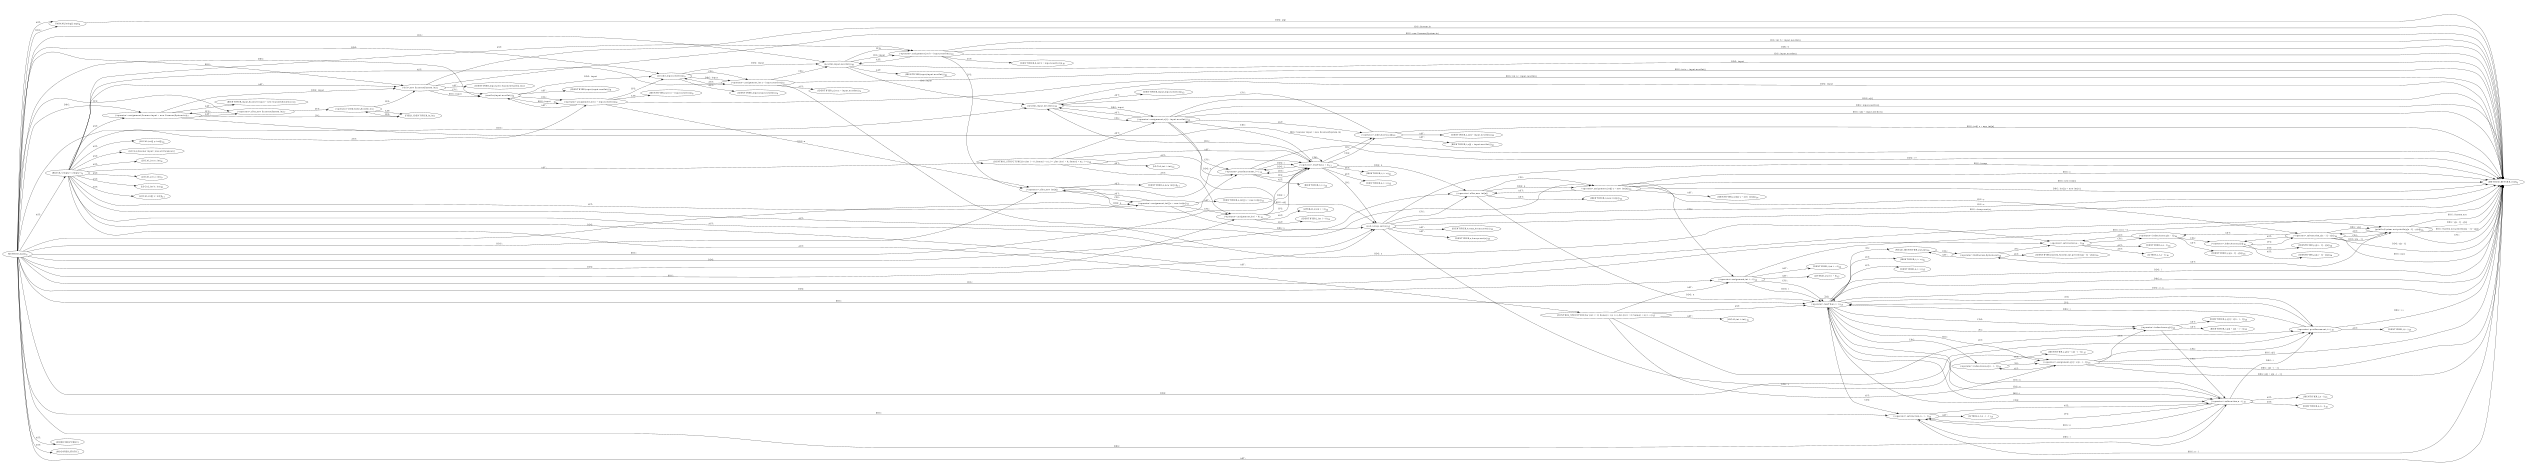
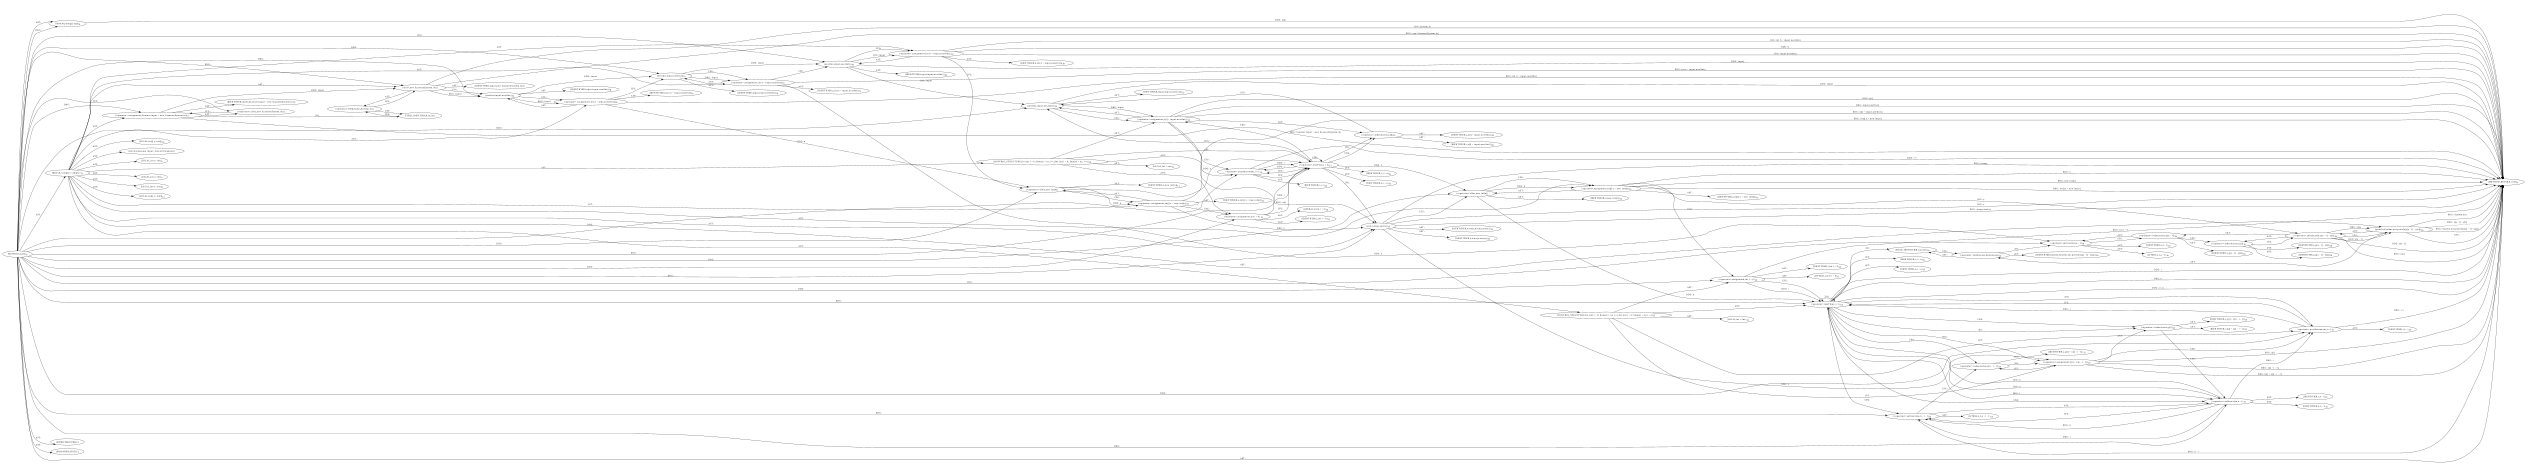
  digraph {
    fontname="PT Serif"
    rankdir=LR
    node [fontname="PT Serif"]
    edge [fontname="PT Serif"]
    n1 [label=<(METHOD,main)<SUB>6</SUB>>]
    n2 [label=<(PARAM,String[] args)<SUB>6</SUB>>]
    n3 [label=<(BLOCK,&lt;empty&gt;,&lt;empty&gt;)<SUB>6</SUB>>]
    n4 [label=<(&lt;operator&gt;.assignment,Scanner input = new Scanner(System.in))<SUB>7</SUB>>]
    n5 [label=<(&lt;operator&gt;.alloc,new Scanner(System.in))<SUB>7</SUB>>]
    n6 [label=<(&lt;init&gt;,new Scanner(System.in))<SUB>7</SUB>>]
    n7 [label=<(nextInt,input.nextInt())<SUB>8</SUB>>]
    n8 [label=<(nextInt,input.nextInt())<SUB>9</SUB>>]
    n9 [label=<(nextInt,input.nextInt())<SUB>10</SUB>>]
    n10 [label=<(&lt;operator&gt;.alloc,new int[n])>]
    n11 [label=<(&lt;operator&gt;.assignment,int i = 0)<SUB>12</SUB>>]
    n12 [label=<(&lt;operator&gt;.lessThan,i &lt; n)<SUB>12</SUB>>]
    n13 [label=<(&lt;operator&gt;.postIncrement,i++)<SUB>12</SUB>>]
    n14 [label=<(nextInt,input.nextInt())<SUB>12</SUB>>]
    n15 [label=<(sort,Arrays.sort(x))<SUB>13</SUB>>]
    n16 [label=<(&lt;operator&gt;.alloc,new int[n])>]
    n17 [label=<(&lt;operator&gt;.assignment,int i = 0)<SUB>15</SUB>>]
    n18 [label=<(&lt;operator&gt;.lessThan,i &lt; n)<SUB>15</SUB>>]
    n19 [label=<(&lt;operator&gt;.postIncrement,i++)<SUB>15</SUB>>]
    n20 [label=<(&lt;operator&gt;.subtraction,n - i - 1)<SUB>15</SUB>>]
    n21 [label=<(&lt;operator&gt;.subtraction,n - i)<SUB>15</SUB>>]
    n22 [label=<(&lt;operator&gt;.subtraction,a - 1)<SUB>16</SUB>>]
    n23 [label=<(MODIFIER,PUBLIC)>]
    n24 [label=<(MODIFIER,STATIC)>]
    n25 [label=<(METHOD_RETURN,void)<SUB>6</SUB>>]
    n26 [label=<(LOCAL,Scanner input: java.util.Scanner)<SUB>7</SUB>>]
    n27 [label=<(LOCAL,int n: int)<SUB>8</SUB>>]
    n28 [label=<(&lt;operator&gt;.assignment,int n = input.nextInt())<SUB>8</SUB>>]
    n29 [label=<(LOCAL,int a: int)<SUB>9</SUB>>]
    n30 [label=<(&lt;operator&gt;.assignment,int a = input.nextInt())<SUB>9</SUB>>]
    n31 [label=<(LOCAL,int b: int)<SUB>10</SUB>>]
    n32 [label=<(&lt;operator&gt;.assignment,int b = input.nextInt())<SUB>10</SUB>>]
    n33 [label=<(LOCAL,int[] x: int[])<SUB>11</SUB>>]
    n34 [label=<(&lt;operator&gt;.assignment,int[] x = new int[n])<SUB>11</SUB>>]
    n35 [label=<(CONTROL_STRUCTURE,for (int i = 0; Some(i &lt; n); i++),for (int i = 0; Some(i &lt; n); i++))<SUB>12</SUB>>]
    n36 [label=<(LOCAL,int[] y: int[])<SUB>14</SUB>>]
    n37 [label=<(&lt;operator&gt;.assignment,int[] y = new int[n])<SUB>14</SUB>>]
    n38 [label=<(CONTROL_STRUCTURE,for (int i = 0; Some(i &lt; n); i++),for (int i = 0; Some(i &lt; n); i++))<SUB>15</SUB>>]
    n39 [label=<(println,System.out.println(y[a - 1] - y[a]))<SUB>16</SUB>>]
    n40 [label=<(IDENTIFIER,input,Scanner input = new Scanner(System.in))<SUB>7</SUB>>]
    n41 [label=<(FIELD_IDENTIFIER,in,in)<SUB>7</SUB>>]
    n42 [label=<(IDENTIFIER,input,new Scanner(System.in))<SUB>7</SUB>>]
    n43 [label=<(&lt;operator&gt;.fieldAccess,System.in)<SUB>7</SUB>>]
    n44 [label=<(IDENTIFIER,input,input.nextInt())<SUB>8</SUB>>]
    n45 [label=<(IDENTIFIER,input,input.nextInt())<SUB>9</SUB>>]
    n46 [label=<(IDENTIFIER,input,input.nextInt())<SUB>10</SUB>>]
    n47 [label=<(IDENTIFIER,n,new int[n])<SUB>11</SUB>>]
    n48 [label=<(IDENTIFIER,i,int i = 0)<SUB>12</SUB>>]
    n49 [label=<(LITERAL,0,int i = 0)<SUB>12</SUB>>]
    n50 [label=<(&lt;operator&gt;.assignment,x[i] = input.nextInt())<SUB>12</SUB>>]
    n51 [label=<(IDENTIFIER,i,i &lt; n)<SUB>12</SUB>>]
    n52 [label=<(IDENTIFIER,n,i &lt; n)<SUB>12</SUB>>]
    n53 [label=<(&lt;operator&gt;.indexAccess,x[i])<SUB>12</SUB>>]
    n54 [label=<(IDENTIFIER,i,i++)<SUB>12</SUB>>]
    n55 [label=<(IDENTIFIER,input,input.nextInt())<SUB>12</SUB>>]
    n56 [label=<(IDENTIFIER,Arrays,Arrays.sort(x))<SUB>13</SUB>>]
    n57 [label=<(IDENTIFIER,x,Arrays.sort(x))<SUB>13</SUB>>]
    n58 [label=<(&lt;operator&gt;.assignment,y[i] = x[n - i - 1])<SUB>15</SUB>>]
    n59 [label=<(IDENTIFIER,n,new int[n])<SUB>14</SUB>>]
    n60 [label=<(IDENTIFIER,i,int i = 0)<SUB>15</SUB>>]
    n61 [label=<(LITERAL,0,int i = 0)<SUB>15</SUB>>]
    n62 [label=<(IDENTIFIER,i,i &lt; n)<SUB>15</SUB>>]
    n63 [label=<(IDENTIFIER,n,i &lt; n)<SUB>15</SUB>>]
    n64 [label=<(&lt;operator&gt;.indexAccess,y[i])<SUB>15</SUB>>]
    n65 [label=<(&lt;operator&gt;.indexAccess,x[n - i - 1])<SUB>15</SUB>>]
    n66 [label=<(FIELD_IDENTIFIER,out,out)<SUB>16</SUB>>]
    n67 [label=<(IDENTIFIER,i,i++)<SUB>15</SUB>>]
    n68 [label=<(LITERAL,1,n - i - 1)<SUB>15</SUB>>]
    n69 [label=<(IDENTIFIER,n,n - i)<SUB>15</SUB>>]
    n70 [label=<(IDENTIFIER,i,n - i)<SUB>15</SUB>>]
    n71 [label=<(&lt;operator&gt;.indexAccess,y[a - 1])<SUB>16</SUB>>]
    n72 [label=<(IDENTIFIER,a,a - 1)<SUB>16</SUB>>]
    n73 [label=<(LITERAL,1,a - 1)<SUB>16</SUB>>]
    n74 [label=<(IDENTIFIER,n,int n = input.nextInt())<SUB>8</SUB>>]
    n75 [label=<(IDENTIFIER,a,int a = input.nextInt())<SUB>9</SUB>>]
    n76 [label=<(IDENTIFIER,b,int b = input.nextInt())<SUB>10</SUB>>]
    n77 [label=<(IDENTIFIER,x,int[] x = new int[n])<SUB>11</SUB>>]
    n78 [label=<(LOCAL,int i: int)<SUB>12</SUB>>]
    n79 [label=<(IDENTIFIER,y,int[] y = new int[n])<SUB>14</SUB>>]
    n80 [label=<(&lt;operator&gt;.subtraction,y[a - 1] - y[a])<SUB>16</SUB>>]
    n81 [label=<(LOCAL,int i: int)<SUB>15</SUB>>]
    n82 [label=<(&lt;operator&gt;.fieldAccess,System.out)<SUB>16</SUB>>]
    n83 [label=<(IDENTIFIER,x,x[i] = input.nextInt())<SUB>12</SUB>>]
    n84 [label=<(IDENTIFIER,i,x[i] = input.nextInt())<SUB>12</SUB>>]
    n85 [label=<(&lt;operator&gt;.indexAccess,y[a])<SUB>16</SUB>>]
    n86 [label=<(IDENTIFIER,y,y[i] = x[n - i - 1])<SUB>15</SUB>>]
    n87 [label=<(IDENTIFIER,i,y[i] = x[n - i - 1])<SUB>15</SUB>>]
    n88 [label=<(IDENTIFIER,x,y[i] = x[n - i - 1])<SUB>15</SUB>>]
    n89 [label=<(IDENTIFIER,System,System.out.println(y[a - 1] - y[a]))<SUB>16</SUB>>]
    n90 [label=<(IDENTIFIER,y,y[a - 1] - y[a])<SUB>16</SUB>>]
    n91 [label=<(IDENTIFIER,y,y[a - 1] - y[a])<SUB>16</SUB>>]
    n92 [label=<(IDENTIFIER,a,y[a - 1] - y[a])<SUB>16</SUB>>]
    n1 -> n2 [label="AST: "]
    n1 -> n2 [label="DDG: "]
    n1 -> n3 [label="AST: "]
    n1 -> n4 [label="DDG: "]
    n1 -> n5 [label="CFG: "]
    n1 -> n6 [label="DDG: "]
    n1 -> n7 [label="DDG: "]
    n1 -> n8 [label="DDG: "]
    n1 -> n9 [label="DDG: "]
    n1 -> n10 [label="DDG: "]
    n1 -> n11 [label="DDG: "]
    n1 -> n12 [label="DDG: "]
    n1 -> n13 [label="DDG: "]
    n1 -> n14 [label="DDG: "]
    n1 -> n15 [label="DDG: "]
    n1 -> n16 [label="DDG: "]
    n1 -> n17 [label="DDG: "]
    n1 -> n18 [label="DDG: "]
    n1 -> n19 [label="DDG: "]
    n1 -> n20 [label="DDG: "]
    n1 -> n21 [label="DDG: "]
    n1 -> n22 [label="DDG: "]
    n1 -> n23 [label="AST: "]
    n1 -> n24 [label="AST: "]
    n1 -> n25 [label="AST: "]
    n2 -> n25 [label="DDG: args"]
    n3 -> n4 [label="AST: "]
    n3 -> n6 [label="AST: "]
    n3 -> n15 [label="AST: "]
    n3 -> n26 [label="AST: "]
    n3 -> n27 [label="AST: "]
    n3 -> n28 [label="AST: "]
    n3 -> n29 [label="AST: "]
    n3 -> n30 [label="AST: "]
    n3 -> n31 [label="AST: "]
    n3 -> n32 [label="AST: "]
    n3 -> n33 [label="AST: "]
    n3 -> n34 [label="AST: "]
    n3 -> n35 [label="AST: "]
    n3 -> n36 [label="AST: "]
    n3 -> n37 [label="AST: "]
    n3 -> n38 [label="AST: "]
    n3 -> n39 [label="AST: "]
    n4 -> n5 [label="AST: "]
    n4 -> n6 [label="DDG: input"]
    n4 -> n25 [label="DDG: Scanner input = new Scanner(System.in)"]
    n4 -> n40 [label="AST: "]
    n4 -> n41 [label="CFG: "]
    n5 -> n4 [label="CFG: "]
    n6 -> n7 [label="CFG: "]
    n6 -> n7 [label="DDG: input"]
    n6 -> n25 [label="DDG: System.in"]
    n6 -> n25 [label="DDG: new Scanner(System.in)"]
    n6 -> n42 [label="AST: "]
-   n5 -> n43 [label="AST: "]
+   n6 -> n43 [label="AST: "]
    n7 -> n8 [label="DDG: input"]
    n7 -> n28 [label="CFG: "]
    n7 -> n28 [label="DDG: input"]
    n7 -> n44 [label="AST: "]
    n8 -> n9 [label="DDG: input"]
    n8 -> n30 [label="CFG: "]
    n8 -> n30 [label="DDG: input"]
    n8 -> n45 [label="AST: "]
    n9 -> n14 [label="DDG: input"]
    n9 -> n25 [label="DDG: input"]
    n9 -> n32 [label="CFG: "]
    n9 -> n32 [label="DDG: input"]
    n9 -> n46 [label="AST: "]
    n10 -> n12 [label="DDG: n"]
    n10 -> n34 [label="CFG: "]
    n10 -> n34 [label="DDG: n"]
    n10 -> n47 [label="AST: "]
    n11 -> n12 [label="CFG: "]
    n11 -> n12 [label="DDG: i"]
    n11 -> n48 [label="AST: "]
    n11 -> n49 [label="AST: "]
    n12 -> n12 [label="CDG: "]
    n12 -> n13 [label="DDG: i"]
    n12 -> n13 [label="CDG: "]
    n12 -> n14 [label="CDG: "]
    n12 -> n15 [label="CFG: "]
    n12 -> n16 [label="DDG: n"]
    n12 -> n50 [label="CDG: "]
    n12 -> n51 [label="AST: "]
    n12 -> n52 [label="AST: "]
    n12 -> n53 [label="CFG: "]
    n12 -> n53 [label="CDG: "]
    n13 -> n12 [label="CFG: "]
    n13 -> n12 [label="DDG: i"]
    n13 -> n25 [label="DDG: i++"]
    n13 -> n54 [label="AST: "]
    n14 -> n25 [label="DDG: input"]
    n14 -> n50 [label="CFG: "]
    n14 -> n50 [label="DDG: input"]
    n14 -> n55 [label="AST: "]
    n15 -> n16 [label="CFG: "]
    n15 -> n25 [label="DDG: x"]
    n15 -> n25 [label="DDG: Arrays.sort(x)"]
    n15 -> n25 [label="DDG: Arrays"]
    n15 -> n56 [label="AST: "]
    n15 -> n57 [label="AST: "]
    n15 -> n58 [label="DDG: x"]
    n16 -> n18 [label="DDG: n"]
    n16 -> n37 [label="CFG: "]
    n16 -> n37 [label="DDG: n"]
    n16 -> n59 [label="AST: "]
    n17 -> n18 [label="CFG: "]
    n17 -> n18 [label="DDG: i"]
    n17 -> n25 [label="DDG: int i = 0"]
    n17 -> n60 [label="AST: "]
    n17 -> n61 [label="AST: "]
    n18 -> n18 [label="CDG: "]
    n18 -> n19 [label="CDG: "]
    n18 -> n20 [label="CDG: "]
    n18 -> n21 [label="DDG: n"]
    n18 -> n21 [label="DDG: i"]
    n18 -> n21 [label="CDG: "]
    n18 -> n25 [label="DDG: i"]
    n18 -> n25 [label="DDG: n"]
    n18 -> n25 [label="DDG: i &lt; n"]
    n18 -> n58 [label="CDG: "]
    n18 -> n62 [label="AST: "]
    n18 -> n63 [label="AST: "]
    n18 -> n64 [label="CFG: "]
    n18 -> n64 [label="CDG: "]
    n18 -> n65 [label="CDG: "]
    n18 -> n66 [label="CFG: "]
    n19 -> n18 [label="CFG: "]
    n19 -> n18 [label="DDG: i"]
    n19 -> n25 [label="DDG: i++"]
    n19 -> n67 [label="AST: "]
    n20 -> n21 [label="AST: "]
    n20 -> n25 [label="DDG: n - i"]
+   n20 -> n65 [label="CFG: "]
    n20 -> n68 [label="AST: "]
    n21 -> n18 [label="DDG: n"]
    n21 -> n19 [label="DDG: i"]
    n21 -> n20 [label="CFG: "]
    n21 -> n20 [label="DDG: n"]
    n21 -> n20 [label="DDG: i"]
    n21 -> n69 [label="AST: "]
    n21 -> n70 [label="AST: "]
    n22 -> n71 [label="CFG: "]
    n22 -> n72 [label="AST: "]
    n22 -> n73 [label="AST: "]
    n28 -> n7 [label="AST: "]
    n28 -> n8 [label="CFG: "]
    n28 -> n10 [label="DDG: n"]
    n28 -> n25 [label="DDG: int n = input.nextInt()"]
    n28 -> n74 [label="AST: "]
    n30 -> n8 [label="AST: "]
    n30 -> n9 [label="CFG: "]
    n30 -> n22 [label="DDG: a"]
    n30 -> n25 [label="DDG: int a = input.nextInt()"]
    n30 -> n75 [label="AST: "]
    n32 -> n9 [label="AST: "]
    n32 -> n10 [label="CFG: "]
    n32 -> n25 [label="DDG: b"]
    n32 -> n25 [label="DDG: input.nextInt()"]
    n32 -> n25 [label="DDG: int b = input.nextInt()"]
    n32 -> n76 [label="AST: "]
    n34 -> n10 [label="AST: "]
    n34 -> n11 [label="CFG: "]
    n34 -> n15 [label="DDG: x"]
-   n53 -> n25 [label="DDG: int[] x = new int[n]"]
+   n34 -> n25 [label="DDG: int[] x = new int[n]"]
    n34 -> n77 [label="AST: "]
    n35 -> n11 [label="AST: "]
    n35 -> n12 [label="AST: "]
    n35 -> n13 [label="AST: "]
    n35 -> n50 [label="AST: "]
    n35 -> n78 [label="AST: "]
    n37 -> n16 [label="AST: "]
    n37 -> n17 [label="CFG: "]
    n37 -> n25 [label="DDG: y"]
    n37 -> n25 [label="DDG: new int[n]"]
    n37 -> n25 [label="DDG: int[] y = new int[n]"]
    n37 -> n79 [label="AST: "]
    n37 -> n80 [label="DDG: y"]
    n38 -> n17 [label="AST: "]
    n38 -> n18 [label="AST: "]
    n38 -> n19 [label="AST: "]
    n38 -> n58 [label="AST: "]
    n38 -> n81 [label="AST: "]
    n39 -> n25 [label="CFG: "]
    n39 -> n25 [label="DDG: System.out"]
    n39 -> n25 [label="DDG: y[a - 1] - y[a]"]
    n39 -> n25 [label="DDG: System.out.println(y[a - 1] - y[a])"]
    n39 -> n80 [label="AST: "]
    n39 -> n82 [label="AST: "]
    n41 -> n43 [label="CFG: "]
    n43 -> n6 [label="CFG: "]
    n43 -> n41 [label="AST: "]
    n50 -> n13 [label="CFG: "]
    n50 -> n14 [label="AST: "]
    n50 -> n15 [label="DDG: x[i]"]
    n50 -> n25 [label="DDG: x[i]"]
    n50 -> n25 [label="DDG: input.nextInt()"]
    n50 -> n25 [label="DDG: x[i] = input.nextInt()"]
    n50 -> n53 [label="AST: "]
    n53 -> n14 [label="CFG: "]
    n53 -> n83 [label="AST: "]
    n53 -> n84 [label="AST: "]
    n58 -> n19 [label="CFG: "]
    n58 -> n25 [label="DDG: y[i]"]
    n58 -> n25 [label="DDG: x[n - i - 1]"]
    n58 -> n25 [label="DDG: y[i] = x[n - i - 1]"]
    n58 -> n64 [label="AST: "]
    n58 -> n65 [label="AST: "]
    n64 -> n21 [label="CFG: "]
    n64 -> n86 [label="AST: "]
    n64 -> n87 [label="AST: "]
    n65 -> n58 [label="CFG: "]
    n65 -> n88 [label="AST: "]
    n66 -> n82 [label="CFG: "]
    n71 -> n22 [label="AST: "]
    n71 -> n85 [label="CFG: "]
    n71 -> n90 [label="AST: "]
    n80 -> n25 [label="DDG: y[a - 1]"]
    n80 -> n25 [label="DDG: y[a]"]
    n80 -> n39 [label="CFG: "]
    n80 -> n39 [label="DDG: y[a - 1]"]
    n80 -> n39 [label="DDG: y[a]"]
    n80 -> n71 [label="AST: "]
    n80 -> n85 [label="AST: "]
    n82 -> n22 [label="CFG: "]
    n82 -> n66 [label="AST: "]
    n82 -> n89 [label="AST: "]
    n85 -> n80 [label="CFG: "]
    n85 -> n91 [label="AST: "]
    n85 -> n92 [label="AST: "]
  }
